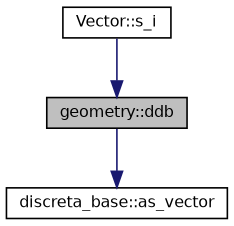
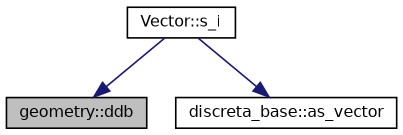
  digraph {
    rankdir=TB
    node [color=black fillcolor=white fontname=Helvetica fontsize=10 shape=record style=filled]
    edge [color=midnightblue fontname=Helvetica fontsize=10 labelfontname=Helvetica labelfontsize=10 style=solid]
    n1 [fillcolor=grey75 fontcolor=black height=0.2 label="geometry::ddb" width=0.4]
    n2 [height=0.2 label="discreta_base::as_vector" width=0.4]
    n3 [height=0.2 label="Vector::s_i" width=0.4]
-   n1 -> n2
+   n3 -> n2
    n3 -> n1
  }
